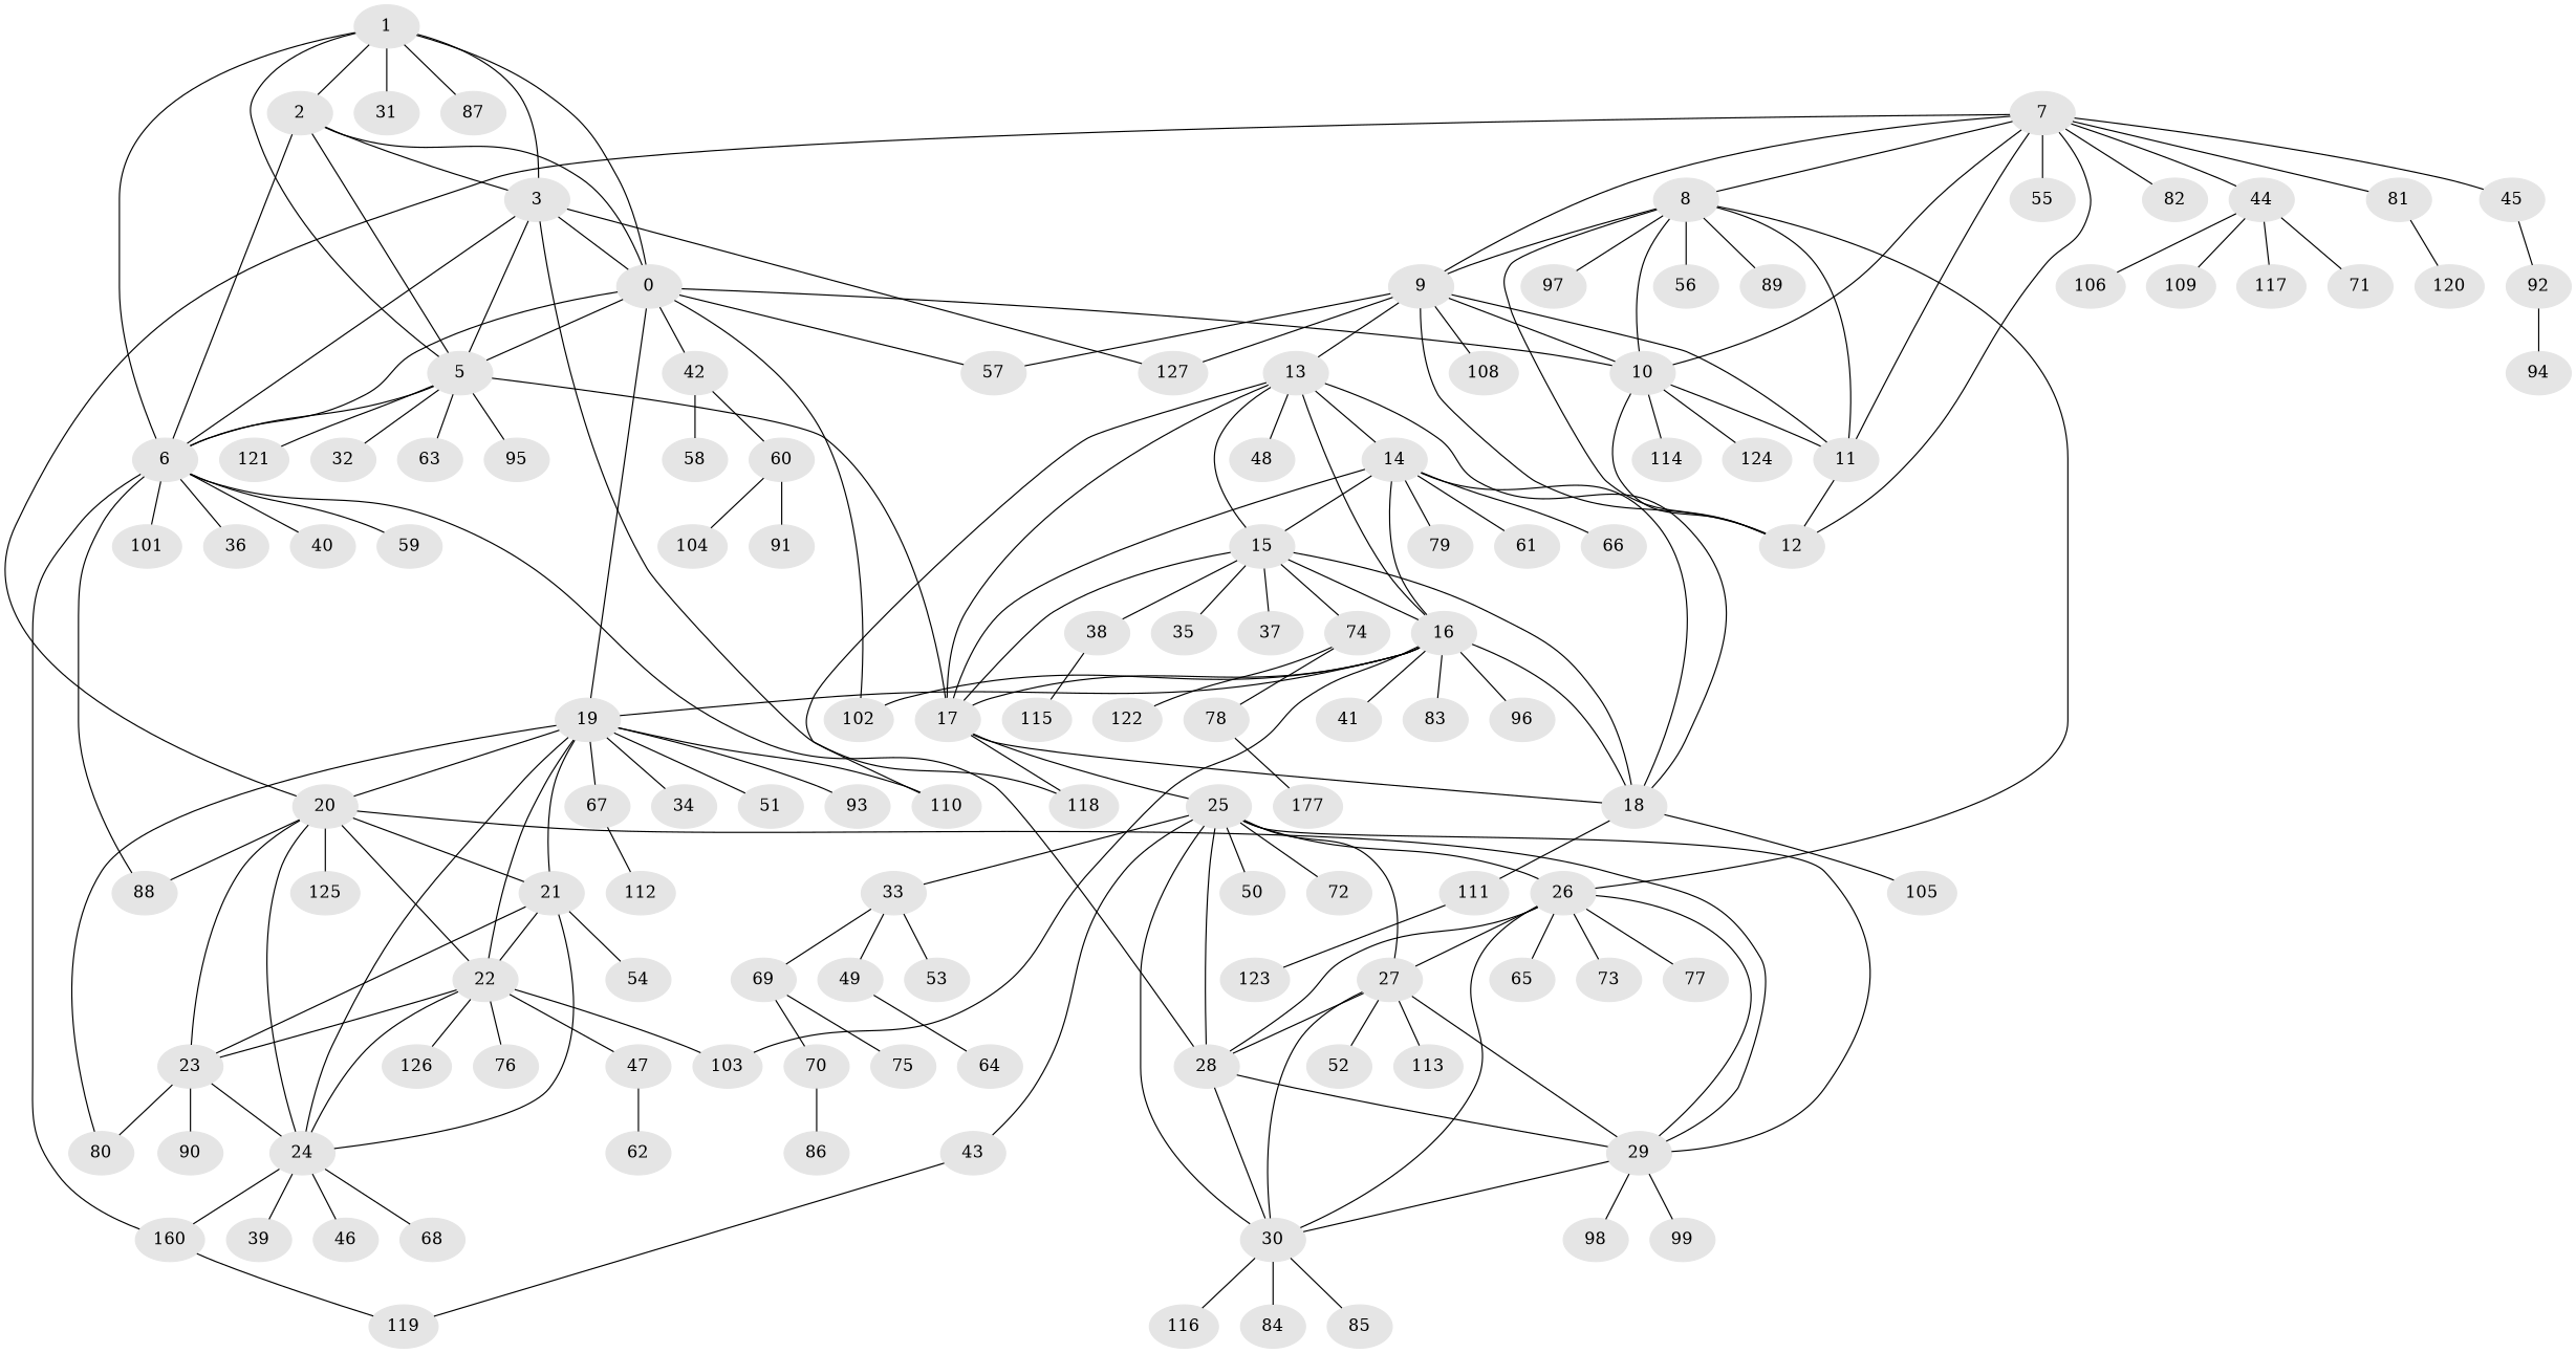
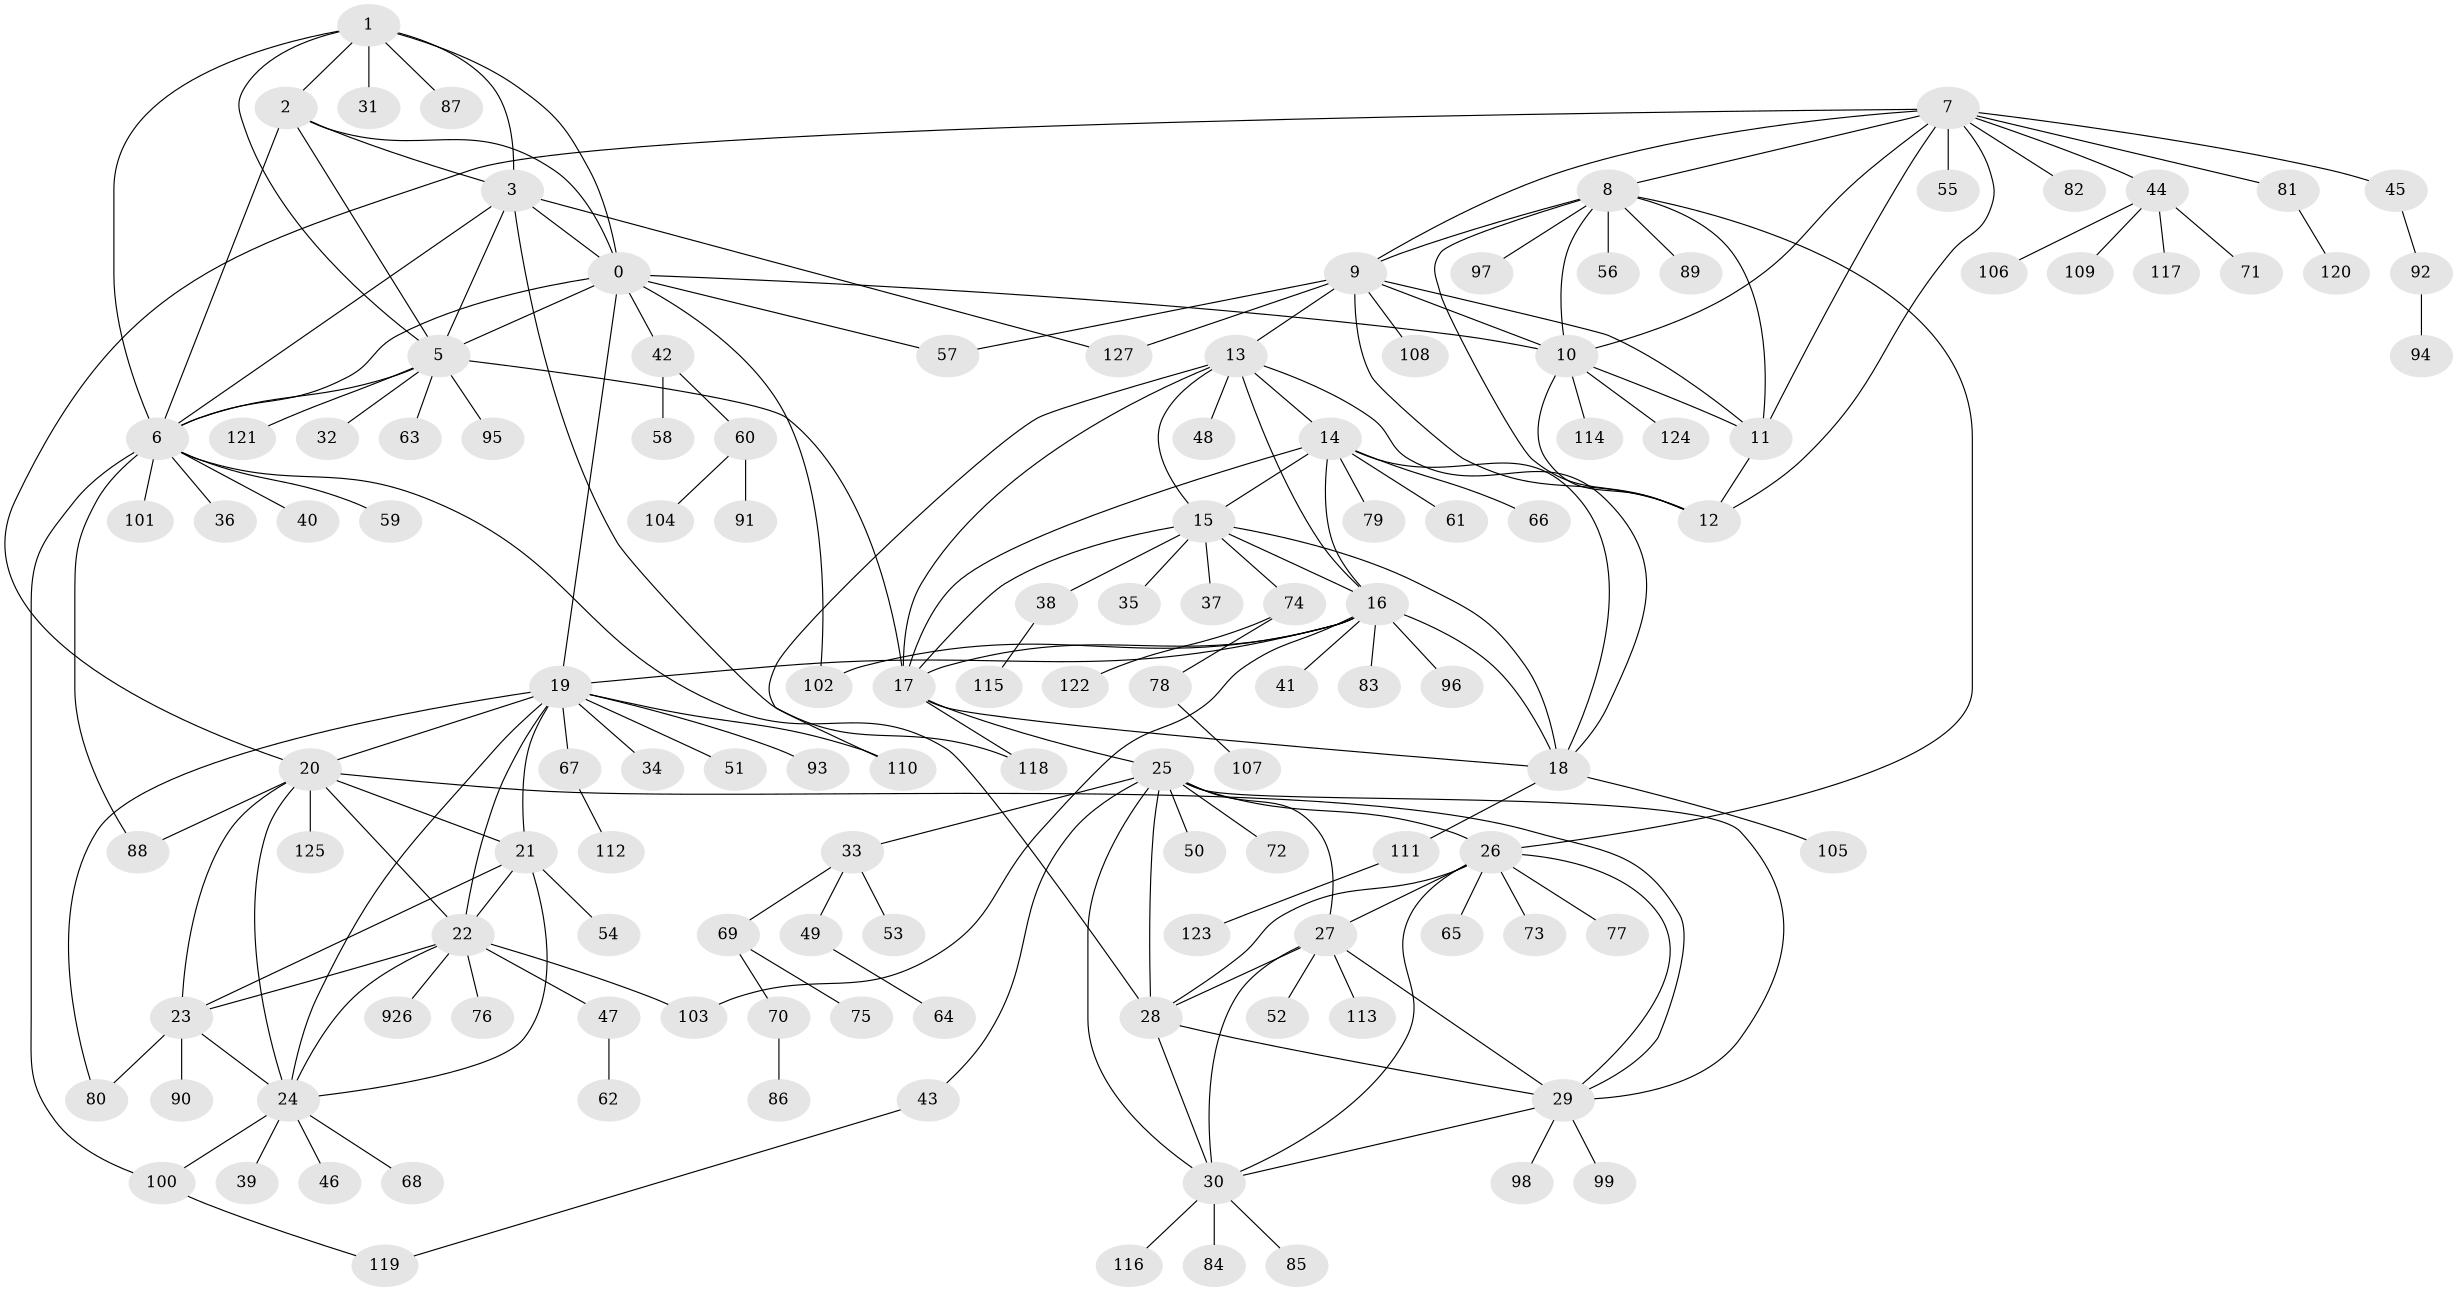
  graph {
    node [color=gray90 style=filled]
    1
    2
    3
    n4 [label=0]
    5
    6
    31
    87
    118
    127
    10
    19
    42
    57
    102
    17
    32
    63
    95
    121
    28
    36
    40
    59
    88
-   100 [label=160]
+   100
    101
    11
    12
    114
    124
    20
    110
    21
    22
    24
    34
    51
    67
    93
    80
    58
    60
    18
    25
    29
    30
    119
    7
    8
    9
    44
    45
    55
    81
    82
    26
    56
    89
    97
    13
    108
    23
    125
    71
    106
    109
    117
    92
    120
    27
    65
    73
    77
    14
    15
    16
    48
    61
    66
    79
    35
    37
    38
    74
    41
    83
    96
    103
    105
    111
    115
    78
    122
    33
    43
    50
    72
    123
    54
    47
    76
-   126
+   126 [label=926]
    90
    39
    46
    68
    112
    98
    99
    62
    52
    113
    84
    85
    116
    49
    53
    69
    64
    70
    75
    91
    104
    94
    86
-   107 [label=177]
+   107
    1 -- 2
    1 -- 3
    1 -- n4
    1 -- 5
    1 -- 6
    1 -- 31
    1 -- 87
    2 -- 3
    2 -- n4
    2 -- 5
    2 -- 6
    3 -- n4
    3 -- 5
    3 -- 6
    3 -- 118
    3 -- 127
    n4 -- 5
    n4 -- 6
    n4 -- 10
    n4 -- 19
    n4 -- 42
    n4 -- 57
    n4 -- 102
    5 -- 6
    5 -- 17
    5 -- 32
    5 -- 63
    5 -- 95
    5 -- 121
    6 -- 28
    6 -- 36
    6 -- 40
    6 -- 59
    6 -- 88
    6 -- 100
    6 -- 101
    10 -- 11
    10 -- 12
    10 -- 114
    10 -- 124
    19 -- 20
    19 -- 110
    19 -- 21
    19 -- 22
    19 -- 24
    19 -- 34
    19 -- 51
    19 -- 67
    19 -- 93
    19 -- 80
    42 -- 58
    42 -- 60
    17 -- 118
    17 -- 18
    17 -- 25
    28 -- 29
    28 -- 30
    100 -- 119
    11 -- 12
    20 -- 88
    20 -- 21
    20 -- 22
    20 -- 24
    20 -- 29
    20 -- 23
    20 -- 125
    21 -- 22
    21 -- 24
    21 -- 23
    21 -- 54
    22 -- 24
    22 -- 23
    22 -- 103
    22 -- 47
    22 -- 76
    22 -- 126
    24 -- 100
    24 -- 39
    24 -- 46
    24 -- 68
    67 -- 112
    60 -- 91
    60 -- 104
    18 -- 105
    18 -- 111
    25 -- 28
    25 -- 29
    25 -- 30
    25 -- 26
    25 -- 27
    25 -- 33
    25 -- 43
    25 -- 50
    25 -- 72
    29 -- 30
    29 -- 98
    29 -- 99
    30 -- 84
    30 -- 85
    30 -- 116
    7 -- 10
    7 -- 11
    7 -- 12
    7 -- 20
    7 -- 8
    7 -- 9
    7 -- 44
    7 -- 45
    7 -- 55
    7 -- 81
    7 -- 82
    8 -- 10
    8 -- 11
    8 -- 12
    8 -- 9
    8 -- 26
    8 -- 56
    8 -- 89
    8 -- 97
    9 -- 127
    9 -- 10
    9 -- 57
    9 -- 11
    9 -- 12
    9 -- 13
    9 -- 108
    44 -- 71
    44 -- 106
    44 -- 109
    44 -- 117
    45 -- 92
    81 -- 120
    26 -- 28
    26 -- 29
    26 -- 30
    26 -- 27
    26 -- 65
    26 -- 73
    26 -- 77
    13 -- 17
    13 -- 110
    13 -- 18
    13 -- 14
    13 -- 15
    13 -- 16
    13 -- 48
    23 -- 24
    23 -- 80
    23 -- 90
    92 -- 94
    27 -- 28
    27 -- 29
    27 -- 30
    27 -- 52
    27 -- 113
    14 -- 17
    14 -- 18
    14 -- 15
    14 -- 16
    14 -- 61
    14 -- 66
    14 -- 79
    15 -- 17
    15 -- 18
    15 -- 16
    15 -- 35
    15 -- 37
    15 -- 38
    15 -- 74
    16 -- 19
    16 -- 102
    16 -- 17
    16 -- 18
    16 -- 41
    16 -- 83
    16 -- 96
    16 -- 103
    38 -- 115
    74 -- 78
    74 -- 122
    111 -- 123
    78 -- 107
    33 -- 49
    33 -- 53
    33 -- 69
    43 -- 119
    47 -- 62
    49 -- 64
    69 -- 70
    69 -- 75
    70 -- 86
  }
